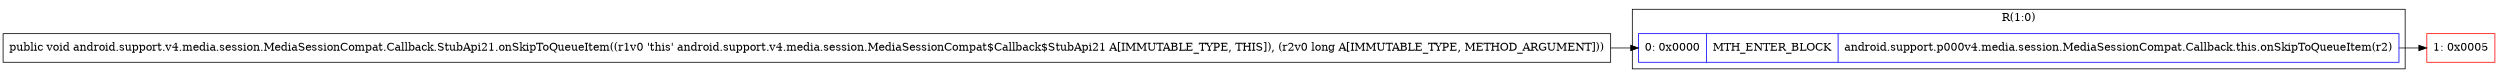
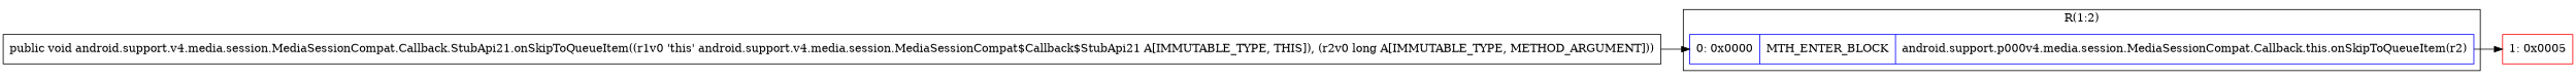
  digraph {
    rankdir=LR
    node [shape=record]
    n1 [color=blue label="{0\:\ 0x0000|MTH_ENTER_BLOCK\l|android.support.p000v4.media.session.MediaSessionCompat.Callback.this.onSkipToQueueItem(r2)\l}"]
    n2 [color=red label="{1\:\ 0x0005}"]
    n3 [label="{public void android.support.v4.media.session.MediaSessionCompat.Callback.StubApi21.onSkipToQueueItem((r1v0 'this' android.support.v4.media.session.MediaSessionCompat$Callback$StubApi21 A[IMMUTABLE_TYPE, THIS]), (r2v0 long A[IMMUTABLE_TYPE, METHOD_ARGUMENT])) }"]
    subgraph cluster_1 {
-     label="R(1:0)"
+     label="R(1:2)"
      n1
    }
    n1 -> n2
    n3 -> n1
  }
